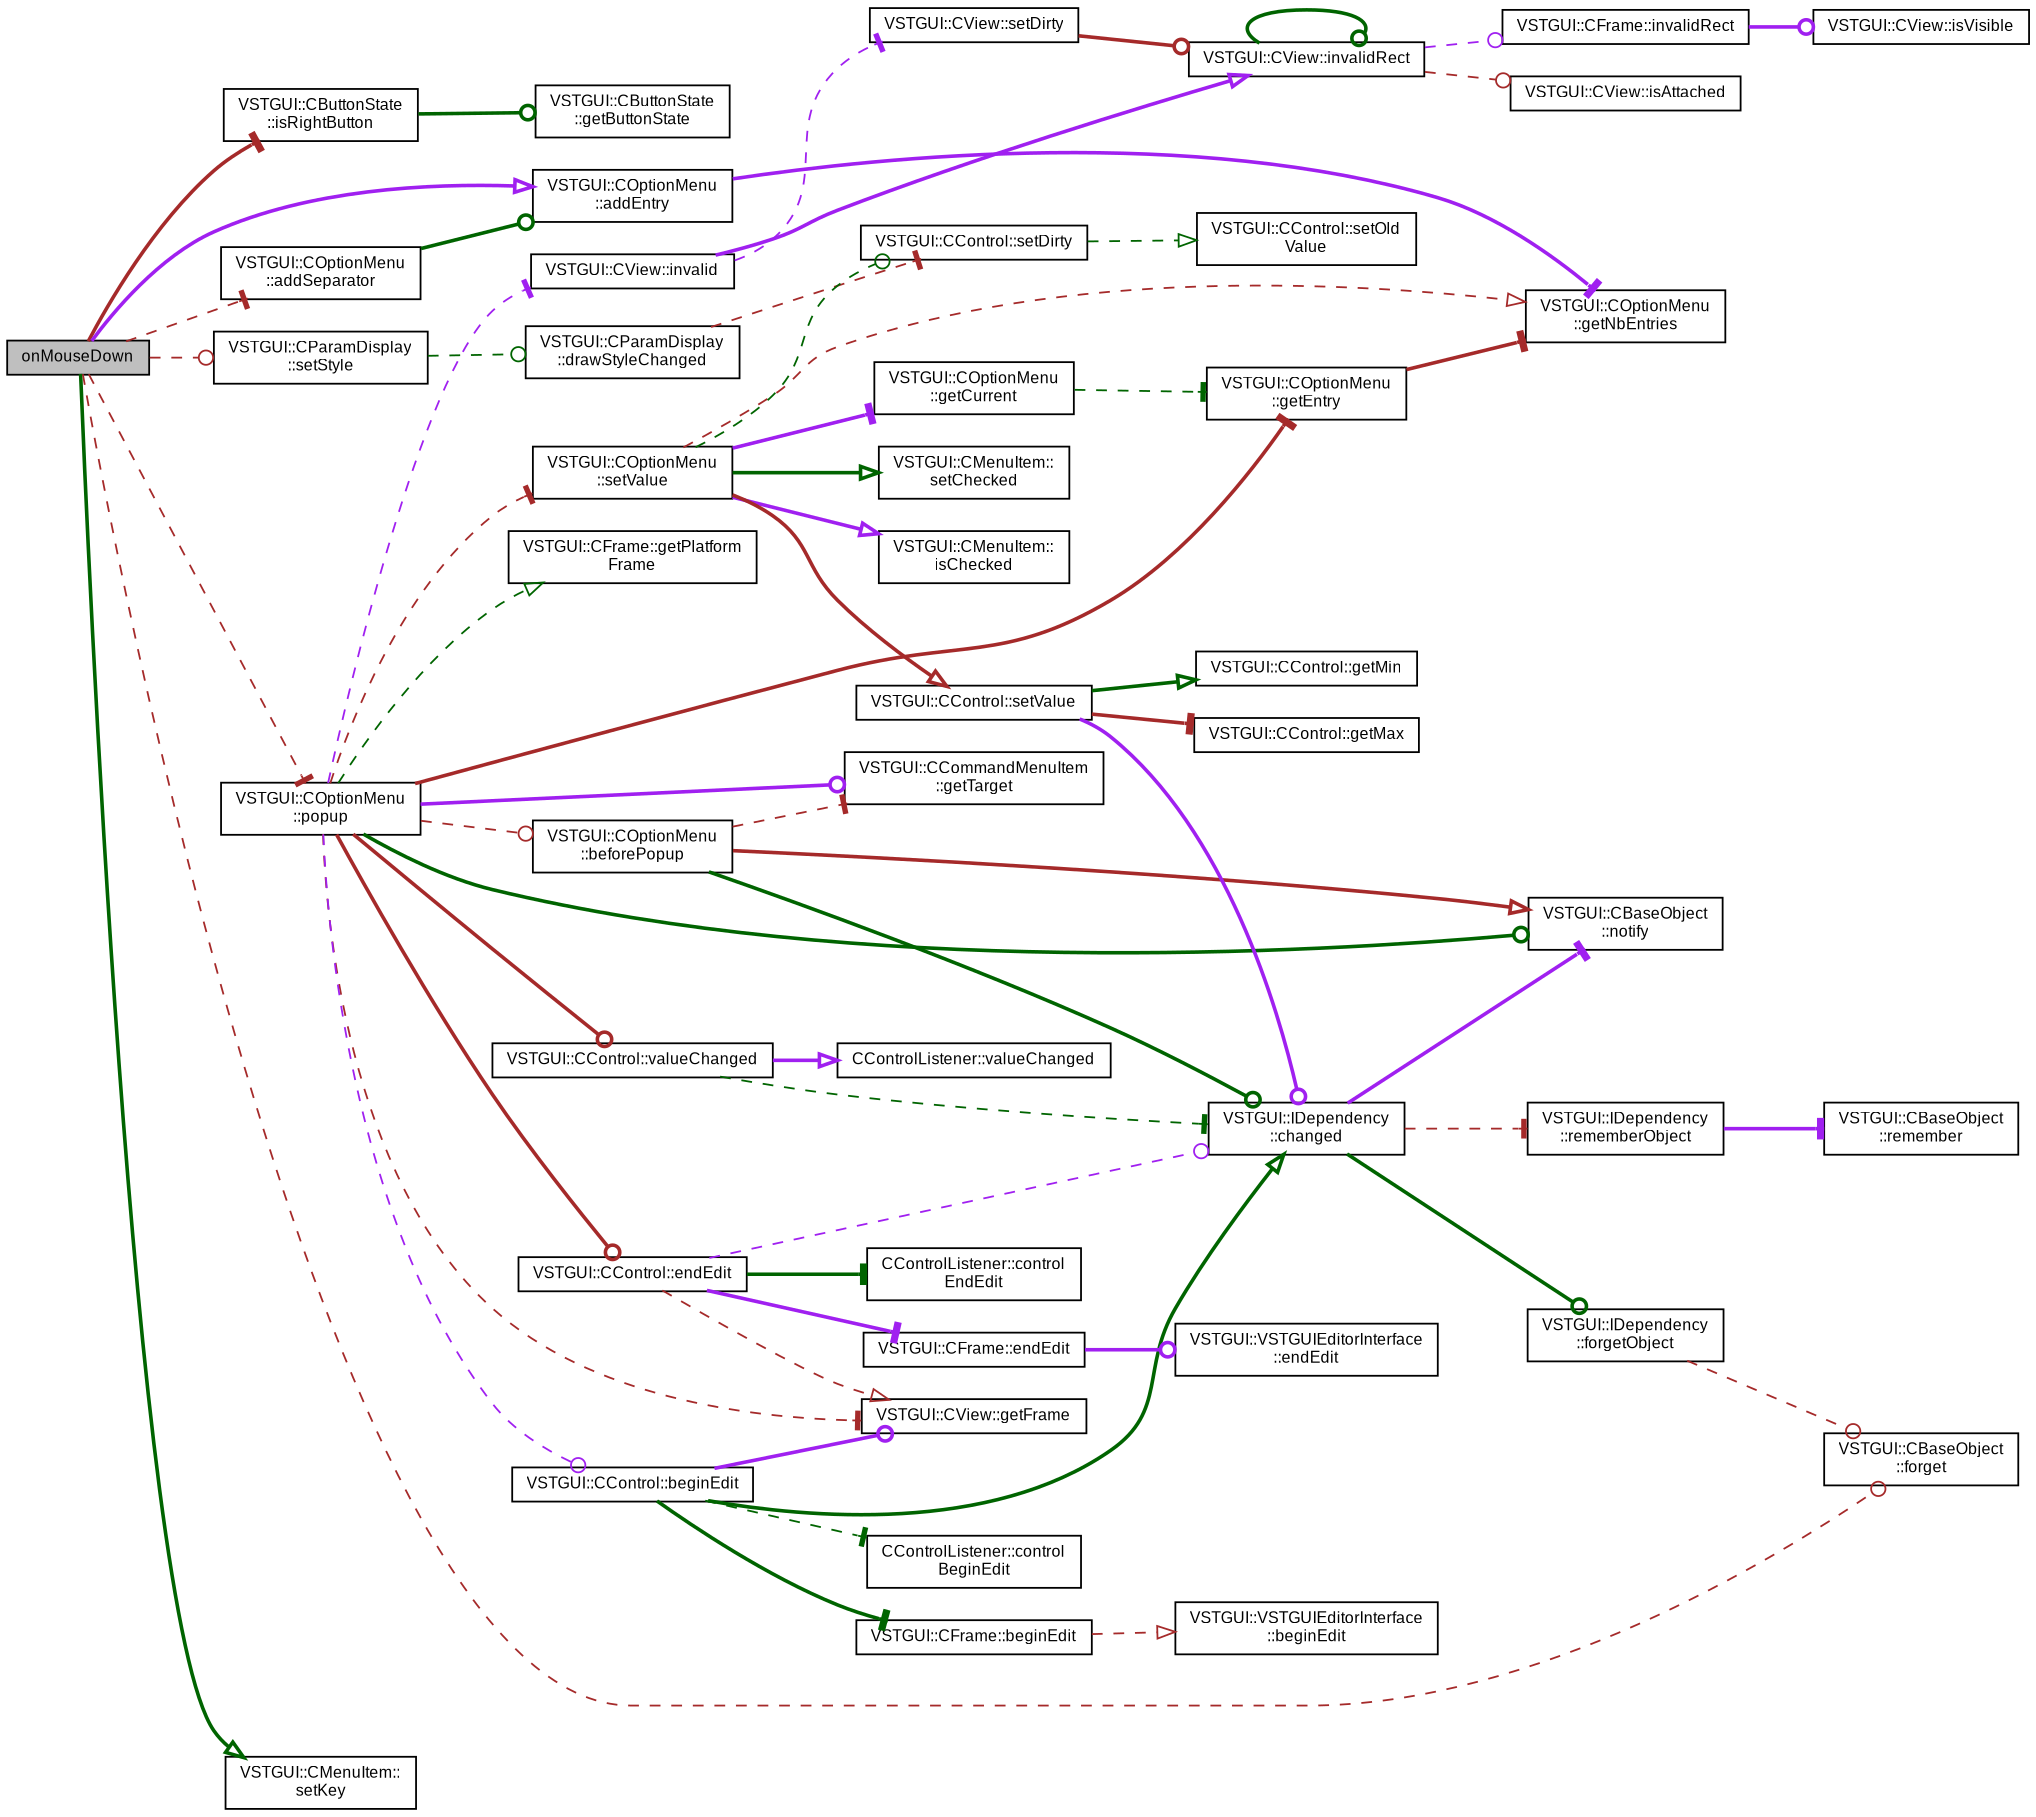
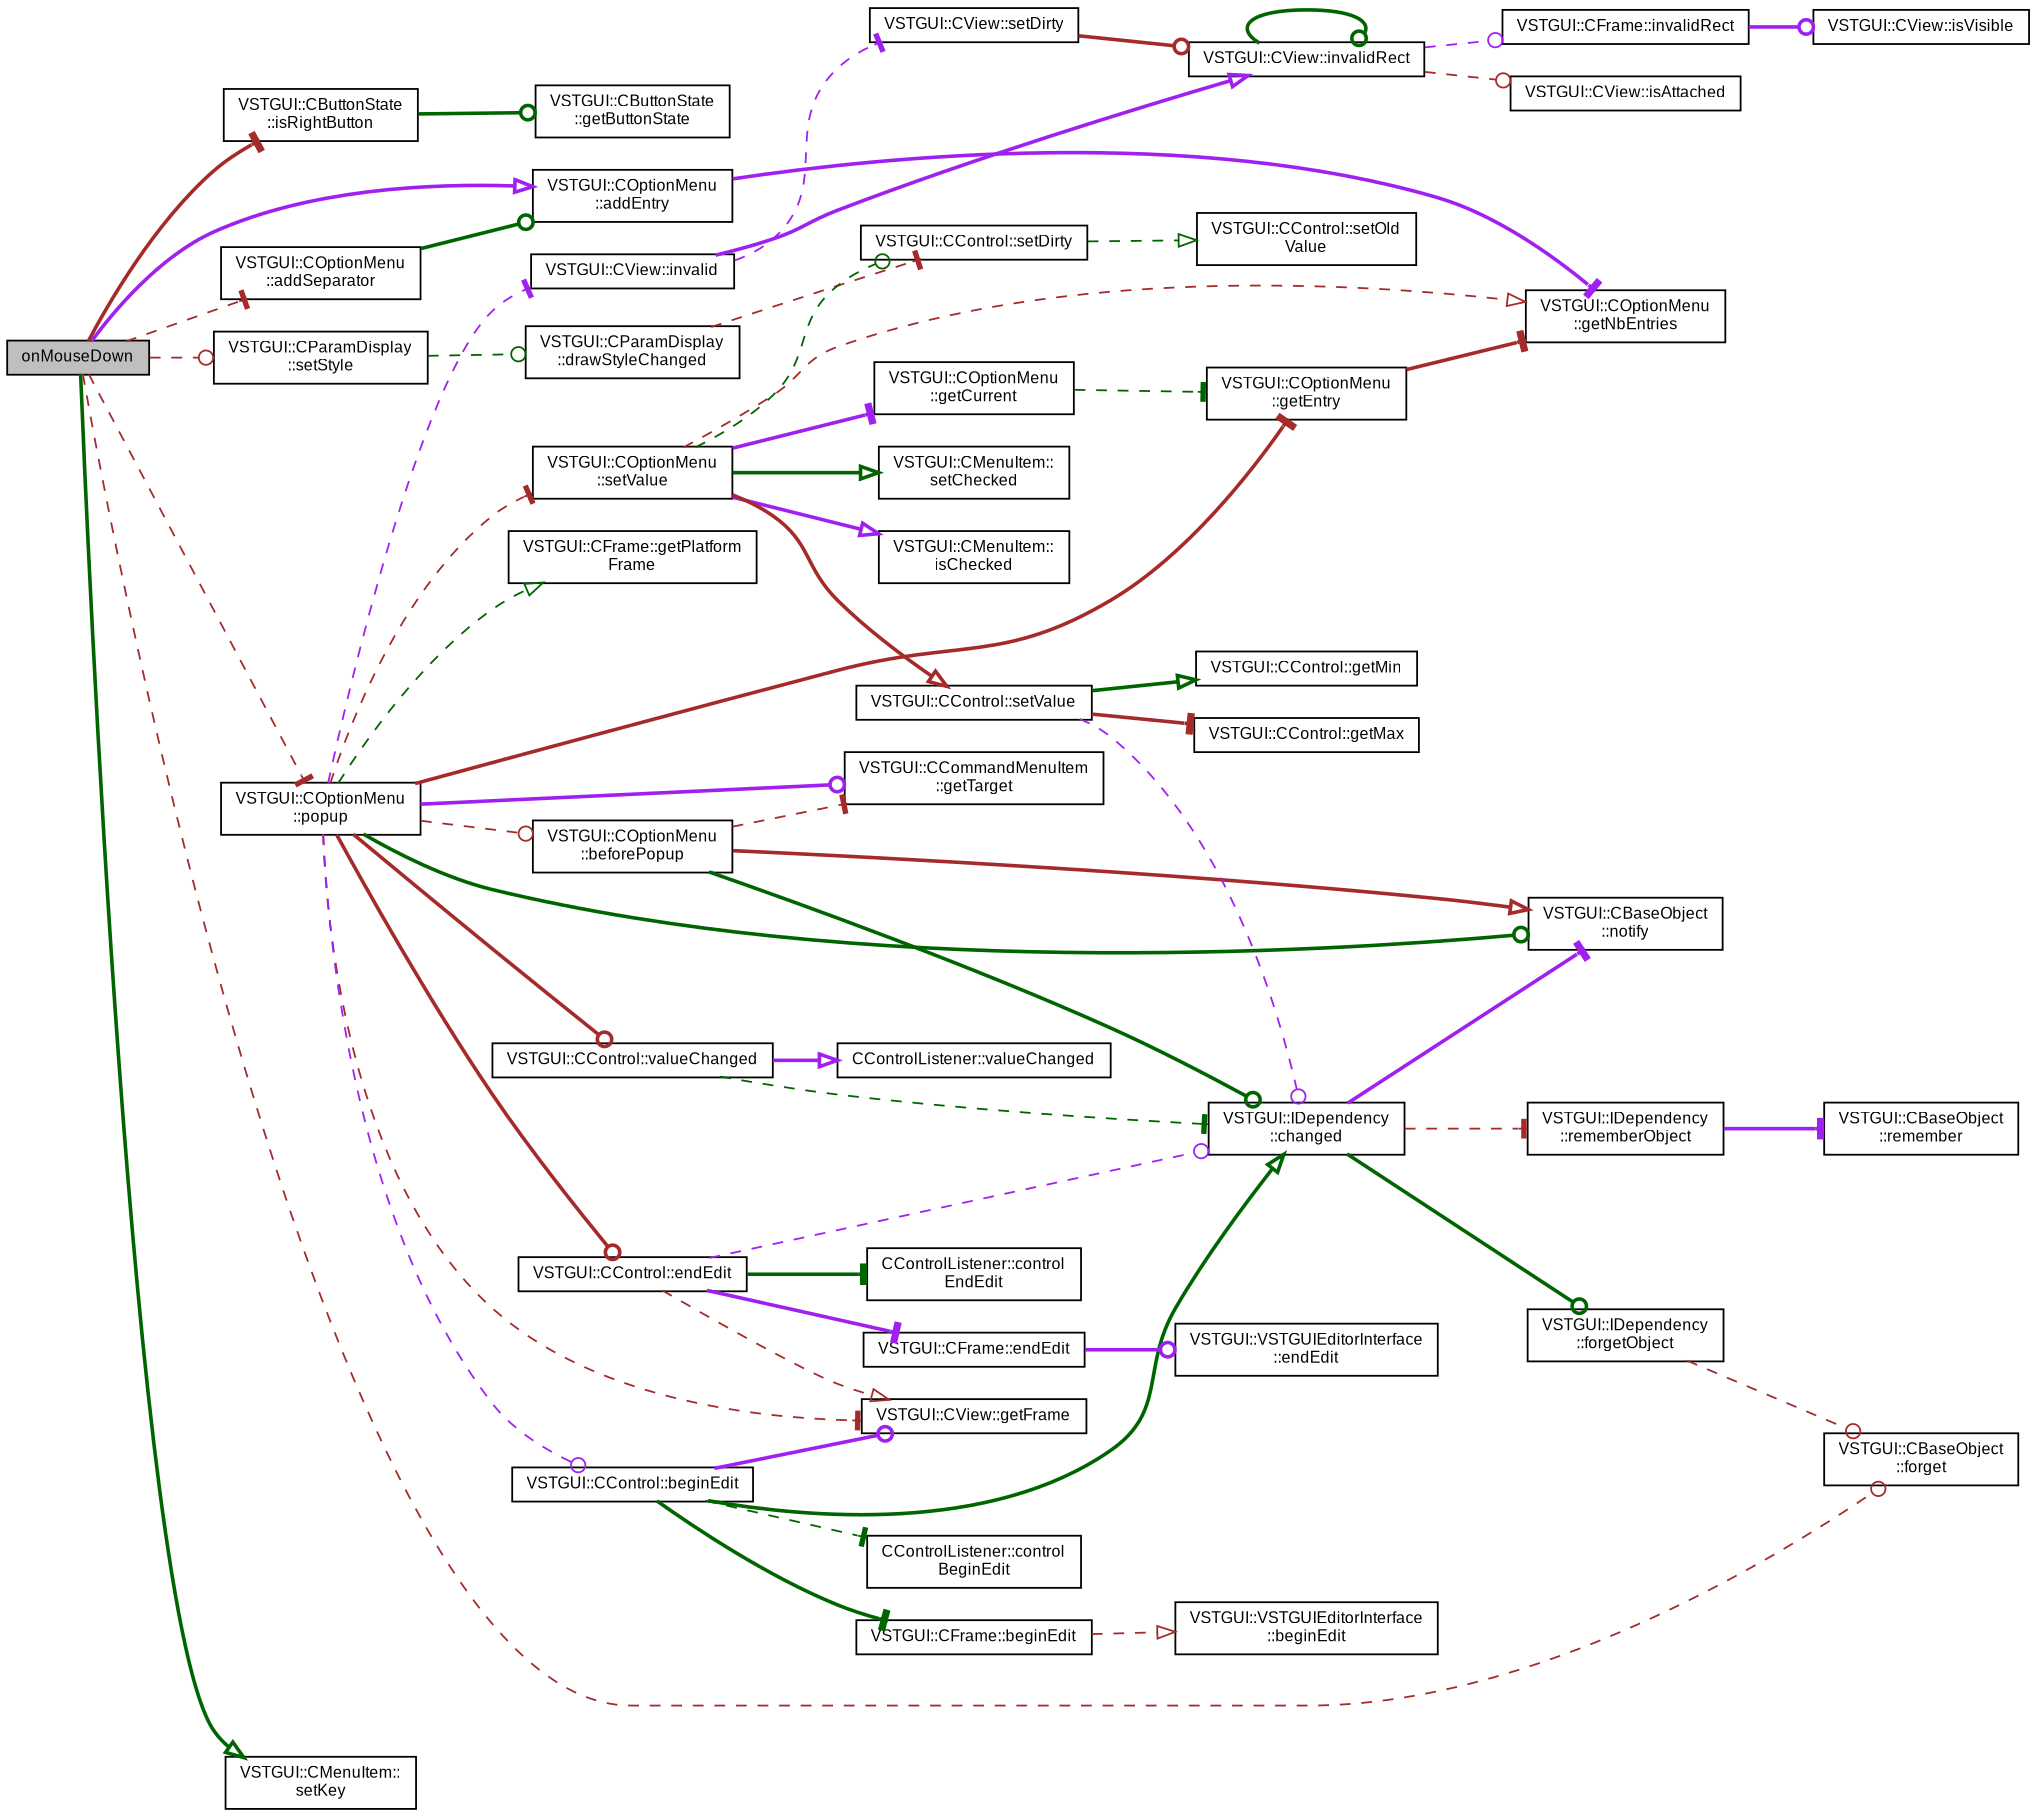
  digraph {
    rankdir=LR
    node [color=black fontname=Arial fontsize=9 shape=record]
    edge [arrowhead=odot color=brown fontname=Arial fontsize=9 labelfontname=Arial labelfontsize=9 style=bold]
    n1 [fillcolor=grey75 fontcolor=black height=0.2 label=onMouseDown style=filled width=0.4]
    n2 [height=0.2 label="VSTGUI::CButtonState\l::isRightButton" width=0.4]
    n3 [height=0.2 label="VSTGUI::COptionMenu\l::addSeparator" width=0.4]
    n4 [height=0.2 label="VSTGUI::COptionMenu\l::addEntry" width=0.4]
    n5 [height=0.2 label="VSTGUI::CMenuItem::\lsetKey" width=0.4]
    n6 [height=0.2 label="VSTGUI::CParamDisplay\l::setStyle" width=0.4]
    n7 [height=0.2 label="VSTGUI::COptionMenu\l::popup" width=0.4]
    n8 [height=0.2 label="VSTGUI::CBaseObject\l::forget" width=0.4]
    n9 [height=0.2 label="VSTGUI::CButtonState\l::getButtonState" width=0.4]
    n10 [height=0.2 label="VSTGUI::COptionMenu\l::getNbEntries" width=0.4]
    n11 [height=0.2 label="VSTGUI::CParamDisplay\l::drawStyleChanged" width=0.4]
    n12 [height=0.2 label="VSTGUI::CView::getFrame" width=0.4]
    n13 [height=0.2 label="VSTGUI::COptionMenu\l::beforePopup" width=0.4]
    n14 [height=0.2 label="VSTGUI::CBaseObject\l::notify" width=0.4]
    n15 [height=0.2 label="VSTGUI::CCommandMenuItem\l::getTarget" width=0.4]
    n16 [height=0.2 label="VSTGUI::CControl::beginEdit" width=0.4]
    n17 [height=0.2 label="VSTGUI::CFrame::getPlatform\lFrame" width=0.4]
    n18 [height=0.2 label="VSTGUI::COptionMenu\l::setValue" width=0.4]
    n19 [height=0.2 label="VSTGUI::COptionMenu\l::getEntry" width=0.4]
    n20 [height=0.2 label="VSTGUI::CControl::valueChanged" width=0.4]
    n21 [height=0.2 label="VSTGUI::CView::invalid" width=0.4]
    n22 [height=0.2 label="VSTGUI::CControl::endEdit" width=0.4]
    n23 [height=0.2 label="VSTGUI::CControl::setDirty" width=0.4]
    n24 [height=0.2 label="VSTGUI::CControl::setOld\lValue" width=0.4]
    n25 [height=0.2 label="VSTGUI::CView::setDirty" width=0.4]
    n26 [height=0.2 label="VSTGUI::CView::invalidRect" width=0.4]
    n27 [height=0.2 label="VSTGUI::CView::isAttached" width=0.4]
    n28 [height=0.2 label="VSTGUI::CFrame::invalidRect" width=0.4]
    n29 [height=0.2 label="VSTGUI::CView::isVisible" width=0.4]
    n30 [height=0.2 label="VSTGUI::IDependency\l::changed" width=0.4]
    n31 [height=0.2 label="CControlListener::control\lBeginEdit" width=0.4]
    n32 [height=0.2 label="VSTGUI::CFrame::beginEdit" width=0.4]
    n33 [height=0.2 label="VSTGUI::COptionMenu\l::getCurrent" width=0.4]
    n34 [height=0.2 label="VSTGUI::CMenuItem::\lsetChecked" width=0.4]
    n35 [height=0.2 label="VSTGUI::CMenuItem::\lisChecked" width=0.4]
    n36 [height=0.2 label="VSTGUI::CControl::setValue" width=0.4]
    n37 [height=0.2 label="CControlListener::valueChanged" width=0.4]
    n38 [height=0.2 label="VSTGUI::CFrame::endEdit" width=0.4]
    n39 [height=0.2 label="CControlListener::control\lEndEdit" width=0.4]
    n40 [height=0.2 label="VSTGUI::IDependency\l::rememberObject" width=0.4]
    n41 [height=0.2 label="VSTGUI::IDependency\l::forgetObject" width=0.4]
    n42 [height=0.2 label="VSTGUI::CBaseObject\l::remember" width=0.4]
    n43 [height=0.2 label="VSTGUI::VSTGUIEditorInterface\l::beginEdit" width=0.4]
    n44 [height=0.2 label="VSTGUI::CControl::getMin" width=0.4]
    n45 [height=0.2 label="VSTGUI::CControl::getMax" width=0.4]
    n46 [height=0.2 label="VSTGUI::VSTGUIEditorInterface\l::endEdit" width=0.4]
    n1 -> n2 [arrowhead=tee]
    n1 -> n3 [arrowhead=tee style=dashed]
    n1 -> n4 [arrowhead=onormal color=purple]
    n1 -> n5 [arrowhead=onormal color=darkgreen]
    n1 -> n6 [style=dashed]
    n1 -> n7 [arrowhead=tee style=dashed]
    n1 -> n8 [style=dashed]
    n2 -> n9 [color=darkgreen]
    n3 -> n4 [color=darkgreen]
    n4 -> n10 [arrowhead=tee color=purple]
    n6 -> n11 [color=darkgreen style=dashed]
    n7 -> n12 [arrowhead=tee style=dashed]
    n7 -> n13 [style=dashed]
    n7 -> n14 [color=darkgreen]
    n7 -> n15 [color=purple]
    n7 -> n16 [color=purple style=dashed]
    n7 -> n17 [arrowhead=onormal color=darkgreen style=dashed]
    n7 -> n18 [arrowhead=tee style=dashed]
    n7 -> n19 [arrowhead=tee]
    n7 -> n20
    n7 -> n21 [arrowhead=tee color=purple style=dashed]
    n7 -> n22
    n11 -> n23 [arrowhead=tee style=dashed]
    n13 -> n14 [arrowhead=onormal]
    n13 -> n15 [arrowhead=tee style=dashed]
    n13 -> n30 [color=darkgreen]
    n16 -> n12 [color=purple]
    n16 -> n30 [arrowhead=onormal color=darkgreen]
    n16 -> n31 [arrowhead=tee color=darkgreen style=dashed]
    n16 -> n32 [arrowhead=tee color=darkgreen]
    n18 -> n10 [arrowhead=onormal style=dashed]
    n18 -> n23 [color=darkgreen style=dashed]
    n18 -> n33 [arrowhead=tee color=purple]
    n18 -> n34 [arrowhead=onormal color=darkgreen]
    n18 -> n35 [arrowhead=onormal color=purple]
    n18 -> n36 [arrowhead=onormal]
    n19 -> n10 [arrowhead=tee]
    n20 -> n30 [arrowhead=tee color=darkgreen style=dashed]
    n20 -> n37 [arrowhead=onormal color=purple]
    n21 -> n25 [arrowhead=tee color=purple style=dashed]
    n21 -> n26 [arrowhead=onormal color=purple]
    n22 -> n12 [arrowhead=onormal style=dashed]
    n22 -> n30 [color=purple style=dashed]
    n22 -> n38 [arrowhead=tee color=purple]
    n22 -> n39 [arrowhead=tee color=darkgreen]
    n23 -> n24 [arrowhead=onormal color=darkgreen style=dashed]
    n25 -> n26
    n26 -> n26 [color=darkgreen]
    n26 -> n27 [style=dashed]
    n26 -> n28 [color=purple style=dashed]
    n28 -> n29 [color=purple]
    n30 -> n14 [arrowhead=tee color=purple]
    n30 -> n40 [arrowhead=tee style=dashed]
    n30 -> n41 [color=darkgreen]
    n32 -> n43 [arrowhead=onormal style=dashed]
    n33 -> n19 [arrowhead=tee color=darkgreen style=dashed]
-   n36 -> n30 [color=purple]
+   n36 -> n30 [color=purple style=dashed]
    n36 -> n44 [arrowhead=onormal color=darkgreen]
    n36 -> n45 [arrowhead=tee]
    n38 -> n46 [color=purple]
    n40 -> n42 [arrowhead=tee color=purple]
    n41 -> n8 [style=dashed]
  }
